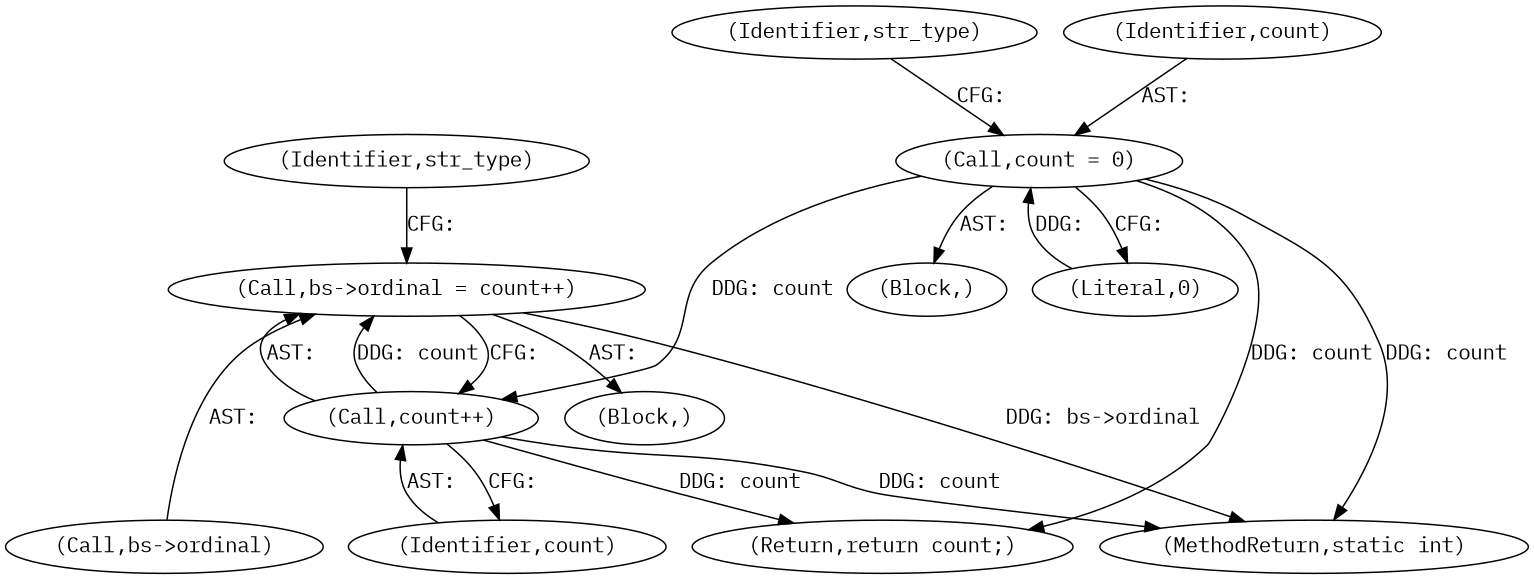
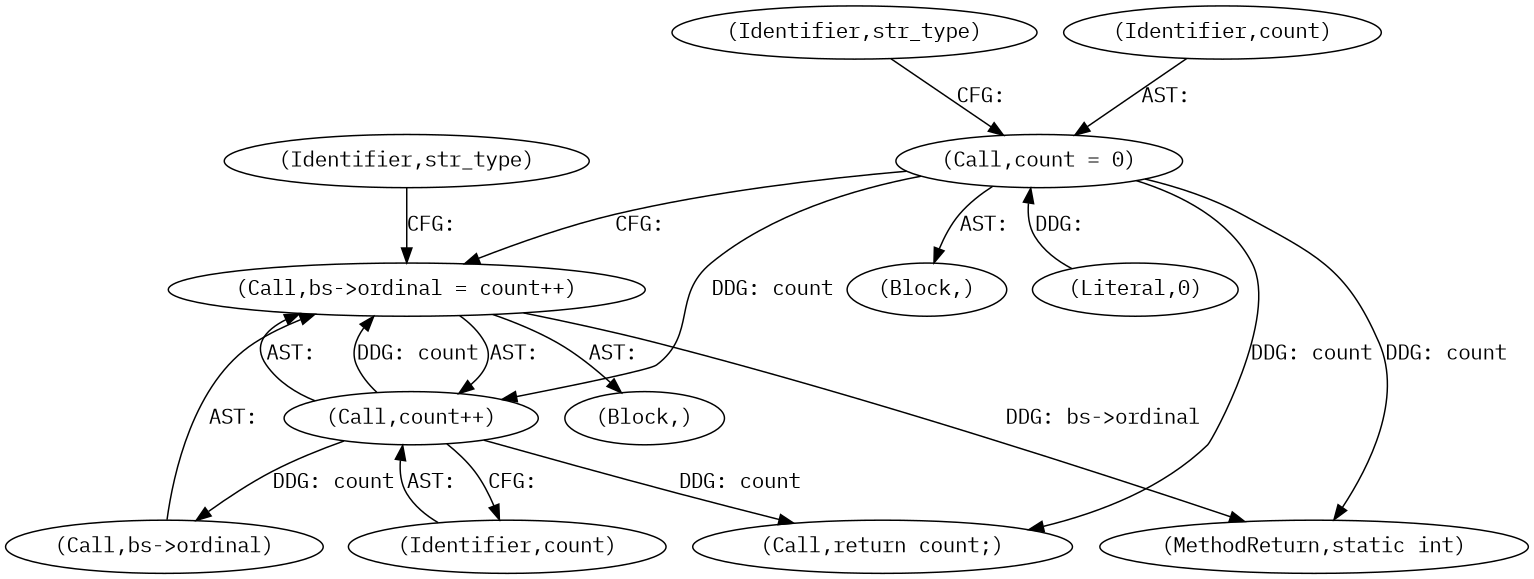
  digraph {
    fontname="IBM Plex Mono"
    node [fontname="IBM Plex Mono"]
    edge [fontname="IBM Plex Mono"]
    n1 [label="(Call,bs->ordinal = count++)"]
    n2 [label="(Call,count++)"]
    n3 [label="(MethodReturn,static int)"]
    n4 [label="(Block,)"]
    n5 [label="(Identifier,count)"]
-   n6 [label="(Return,return count;)"]
+   n6 [label="(Call,return count;)"]
    n7 [label="(Call,count = 0)"]
    n8 [label="(Block,)"]
    n9 [label="(Literal,0)"]
    n10 [label="(Identifier,str_type)"]
    n11 [label="(Identifier,count)"]
    n12 [label="(Identifier,str_type)"]
    n13 [label="(Call,bs->ordinal)"]
-   n1 -> n2 [label="CFG: "]
+   n1 -> n2 [label="AST: "]
    n1 -> n3 [label="DDG: bs->ordinal"]
    n1 -> n4 [label="AST: "]
    n2 -> n1 [label="AST: "]
    n2 -> n1 [label="DDG: count"]
-   n2 -> n3 [label="DDG: count"]
+   n2 -> n13 [label="DDG: count"]
    n2 -> n5 [label="CFG: "]
    n2 -> n6 [label="DDG: count"]
    n5 -> n2 [label="AST: "]
    n7 -> n2 [label="DDG: count"]
    n7 -> n3 [label="DDG: count"]
    n7 -> n6 [label="DDG: count"]
    n7 -> n8 [label="AST: "]
-   n7 -> n9 [label="CFG: "]
+   n7 -> n1 [label="CFG: "]
    n9 -> n7 [label="DDG: "]
    n10 -> n7 [label="CFG: "]
    n11 -> n7 [label="AST: "]
    n12 -> n1 [label="CFG: "]
    n13 -> n1 [label="AST: "]
  }
